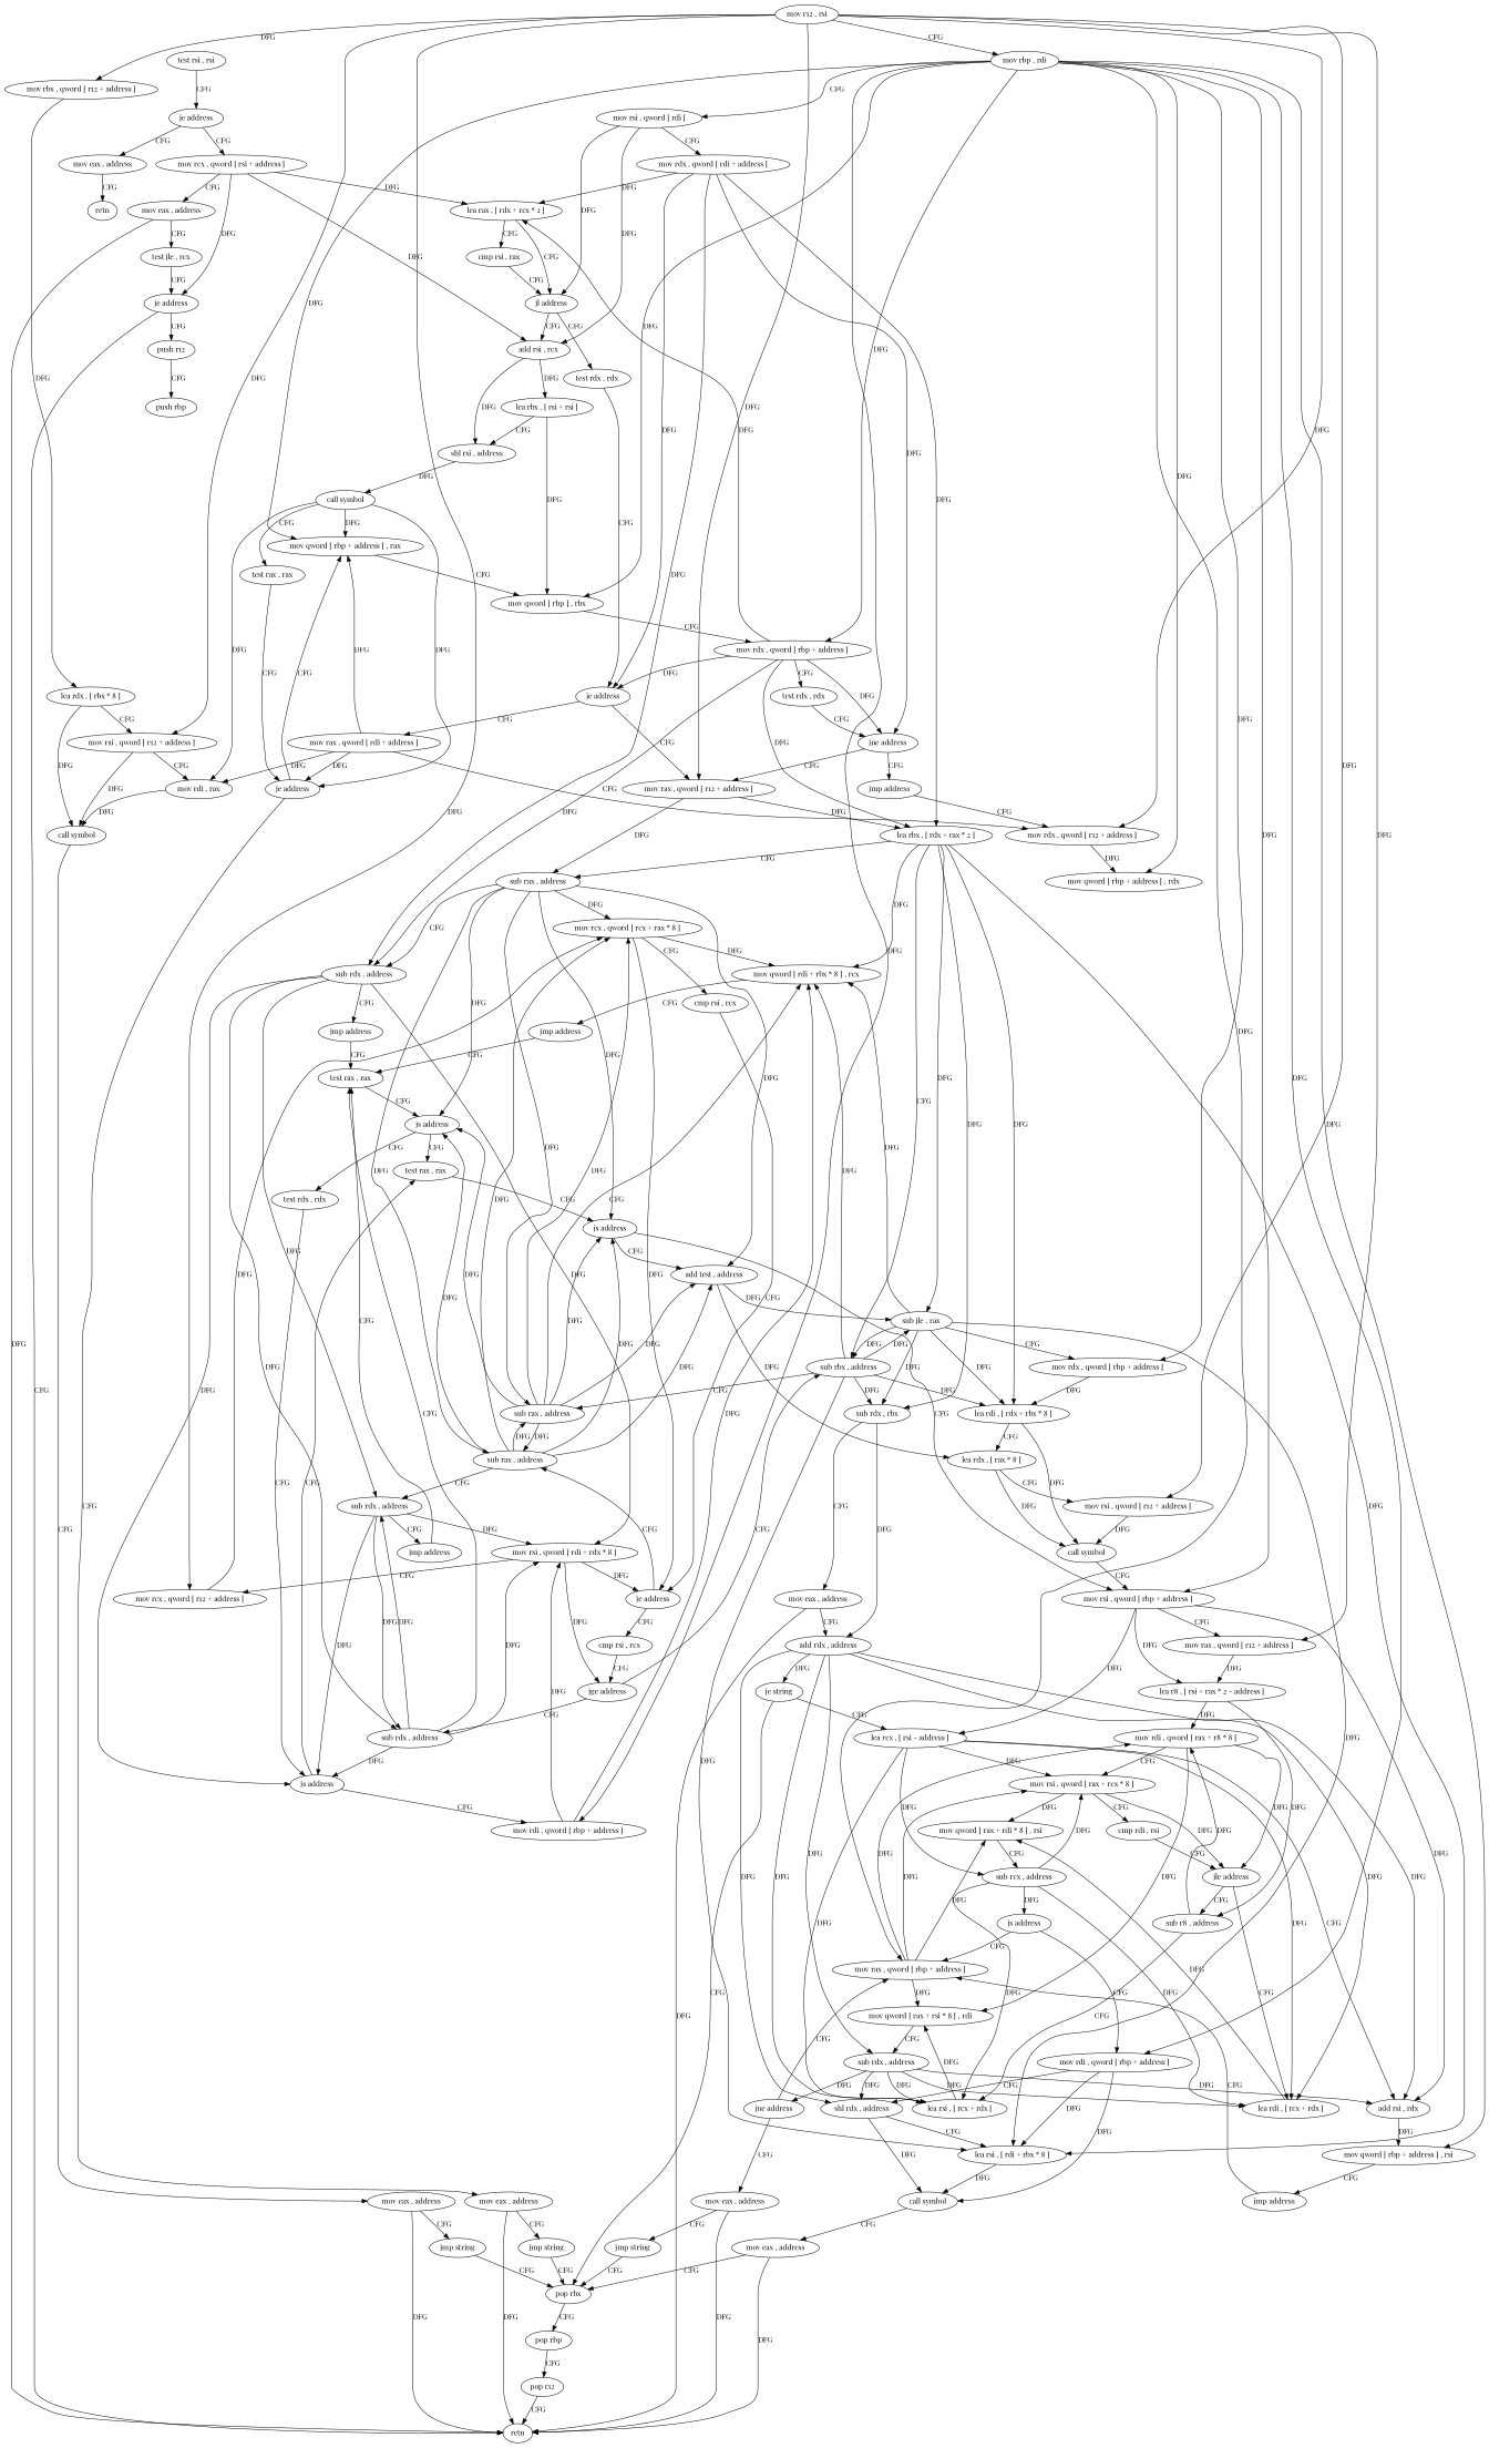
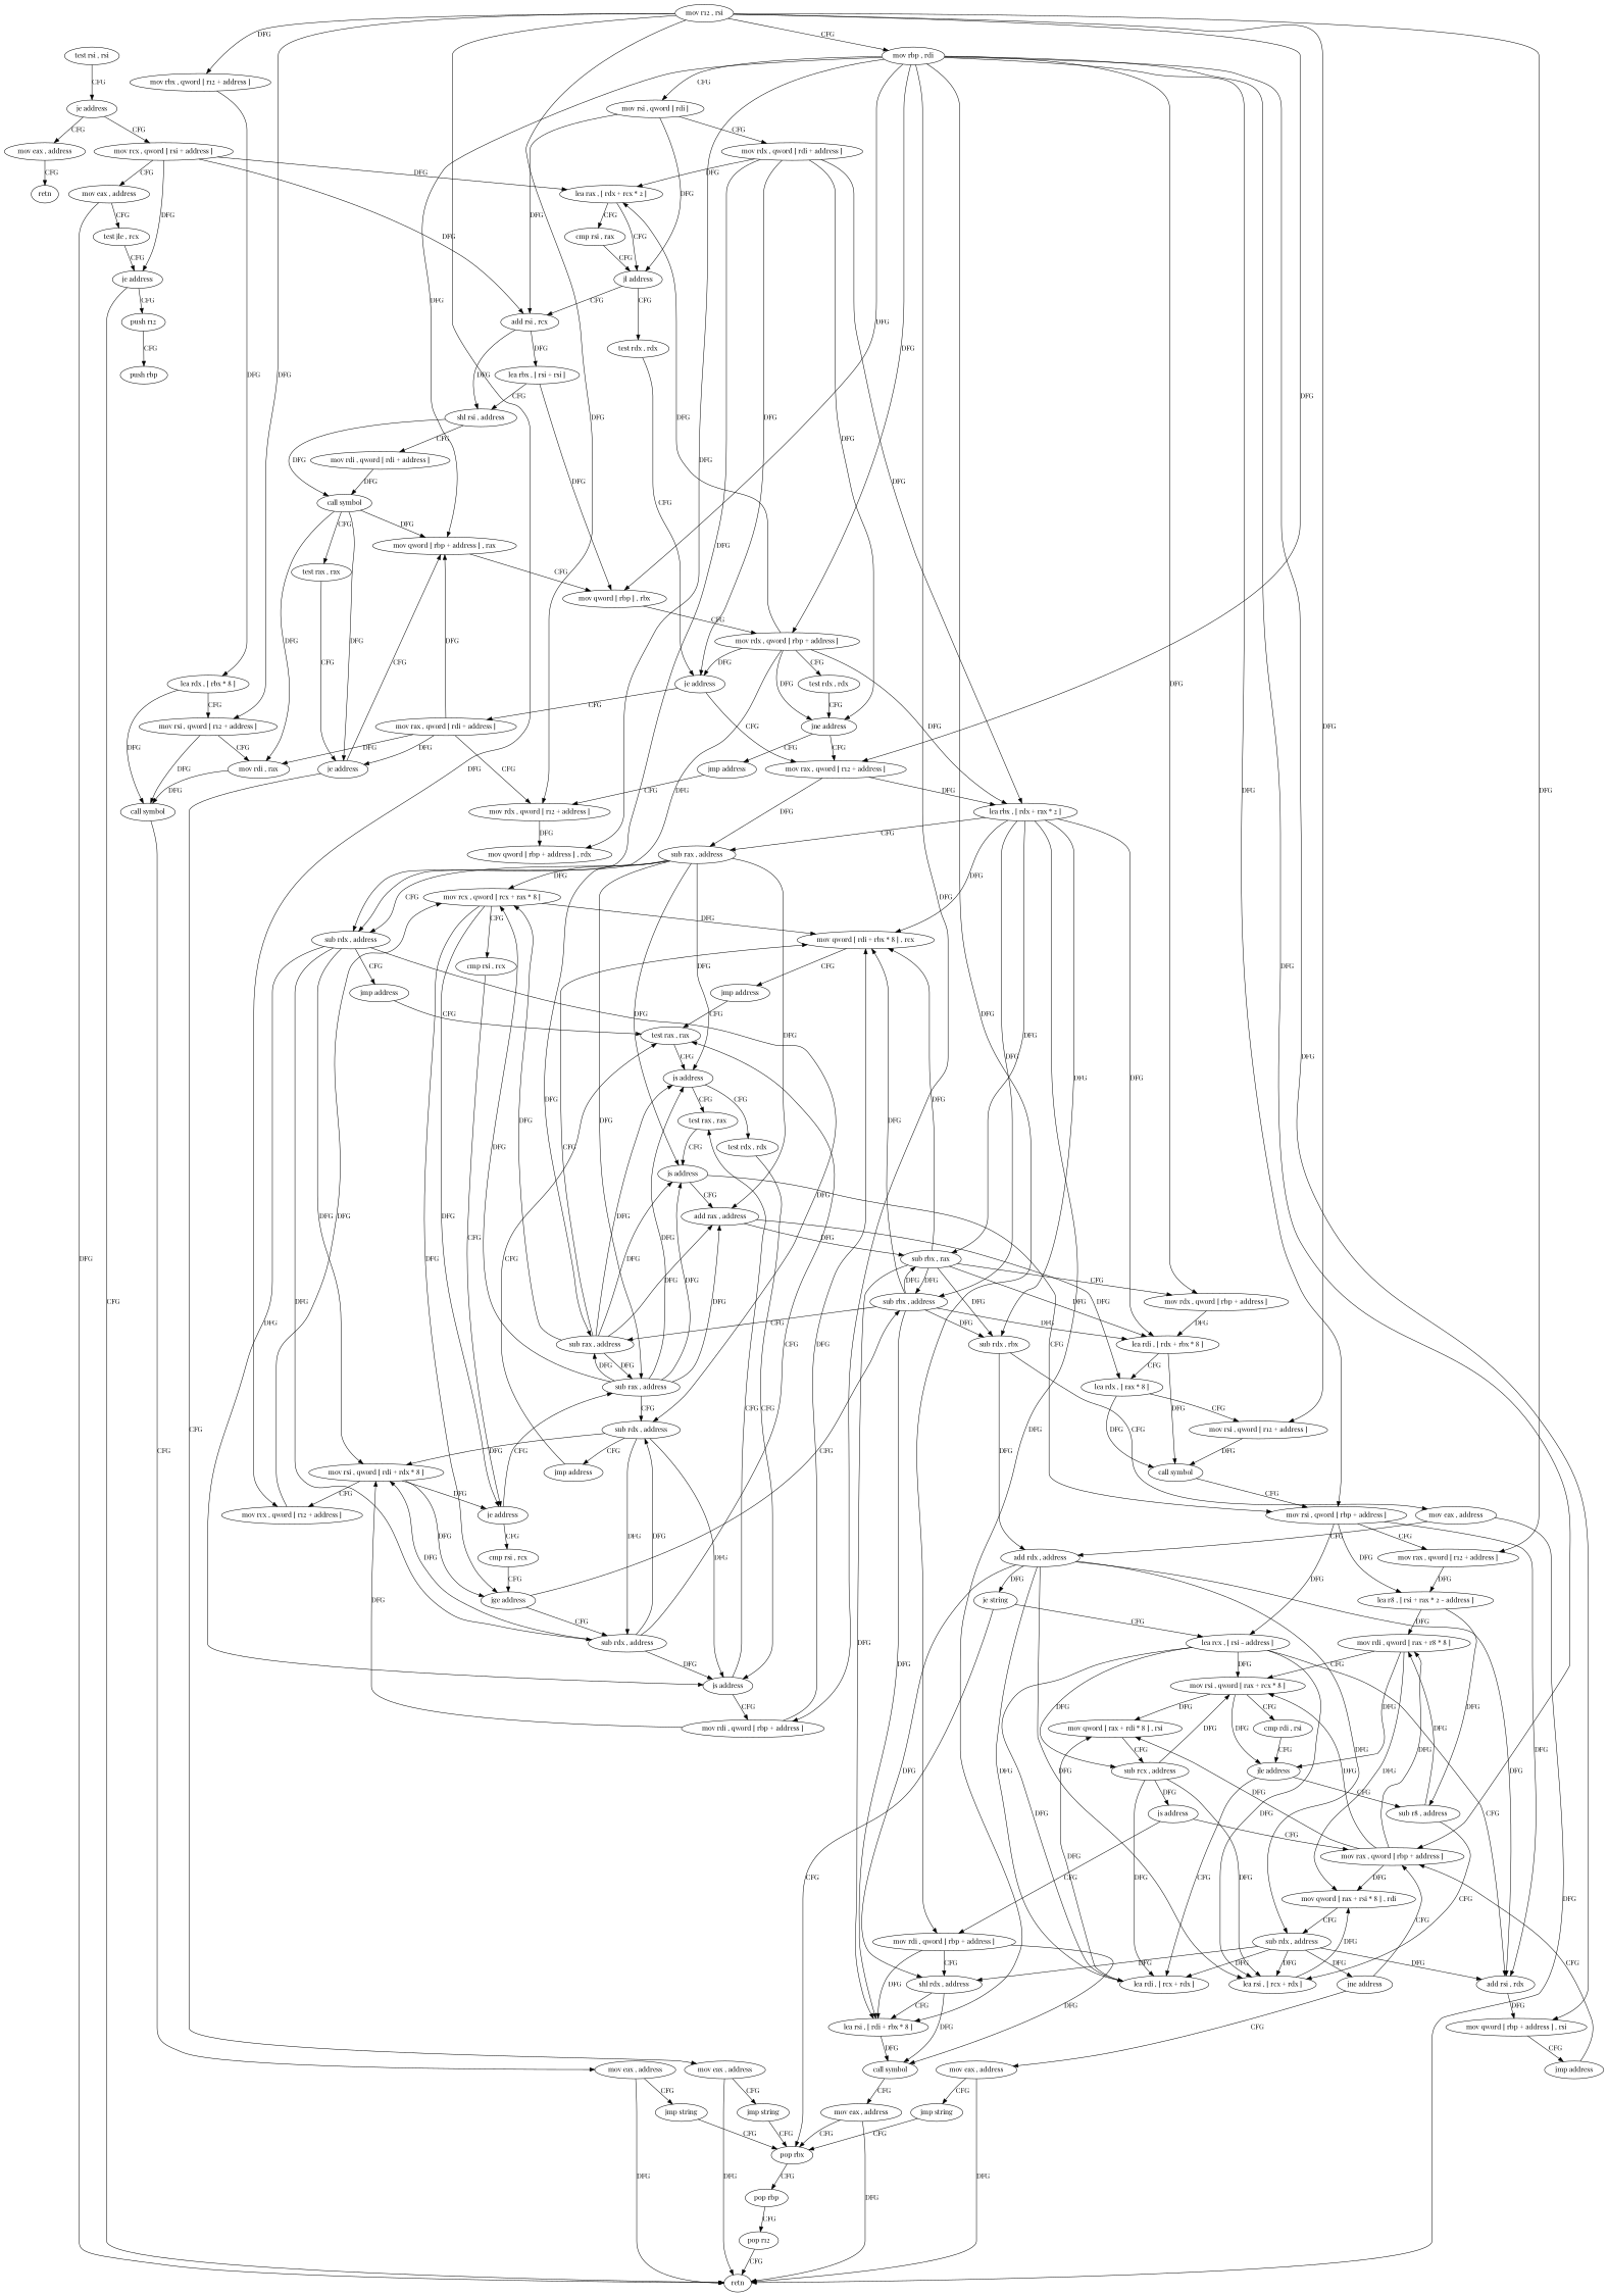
  digraph {
    fontname="Playfair Display"
    node [fontname="Playfair Display"]
    edge [fontname="Playfair Display"]
    n1 [label="test rsi , rsi"]
    n2 [label="je address"]
    n3 [label="mov eax , address"]
    n4 [label="mov rcx , qword [ rsi + address ]"]
    n5 [label=retn]
    n6 [label="mov eax , address"]
    n7 [label="je address"]
    n8 [label="lea rax , [ rdx + rcx * 2 ]"]
    n9 [label="add rsi , rcx"]
    n10 [label="test jle , rcx"]
    n11 [label=retn]
    n12 [label="push r12"]
    n13 [label="jl address"]
    n14 [label="cmp rsi , rax"]
    n15 [label="lea rbx , [ rsi + rsi ]"]
    n16 [label="shl rsi , address"]
    n17 [label="push rbp"]
    n18 [label="mov r12 , rsi"]
    n19 [label="mov rbp , rdi"]
    n20 [label="mov rax , qword [ r12 + address ]"]
    n21 [label="mov rdx , qword [ r12 + address ]"]
    n22 [label="mov rbx , qword [ r12 + address ]"]
    n23 [label="mov rsi , qword [ r12 + address ]"]
    n24 [label="mov rax , qword [ r12 + address ]"]
    n25 [label="mov rsi , qword [ r12 + address ]"]
    n26 [label="mov rcx , qword [ r12 + address ]"]
    n27 [label="mov rsi , qword [ rdi ]"]
    n28 [label="mov qword [ rbp + address ] , rax"]
    n29 [label="mov qword [ rbp ] , rbx"]
    n30 [label="mov rdx , qword [ rbp + address ]"]
    n31 [label="mov qword [ rbp + address ] , rdx"]
    n32 [label="mov rsi , qword [ rbp + address ]"]
    n33 [label="mov rdi , qword [ rbp + address ]"]
    n34 [label="mov rdx , qword [ rbp + address ]"]
    n35 [label="mov qword [ rbp + address ] , rsi"]
    n36 [label="mov rax , qword [ rbp + address ]"]
    n37 [label="mov rdi , qword [ rbp + address ]"]
    n38 [label="lea rbx , [ rdx + rax * 2 ]"]
    n39 [label="sub rax , address"]
    n40 [label="lea rdx , [ rbx * 8 ]"]
    n41 [label="mov rdi , rax"]
    n42 [label="call symbol"]
    n43 [label="lea r8 , [ rsi + rax * 2 - address ]"]
    n44 [label="call symbol"]
    n45 [label="mov rcx , qword [ rcx + rax * 8 ]"]
    n46 [label="mov rdx , qword [ rdi + address ]"]
    n47 [label="je address"]
    n48 [label="jne address"]
    n49 [label="sub rdx , address"]
    n50 [label="test rdx , rdx"]
    n51 [label="lea rcx , [ rsi - address ]"]
    n52 [label="add rsi , rdx"]
    n53 [label="mov qword [ rdi + rbx * 8 ] , rcx"]
    n54 [label="mov rsi , qword [ rdi + rdx * 8 ]"]
    n55 [label="lea rdi , [ rdx + rbx * 8 ]"]
    n56 [label="jmp address"]
    n57 [label="mov rdi , qword [ rax + r8 * 8 ]"]
    n58 [label="mov rsi , qword [ rax + rcx * 8 ]"]
    n59 [label="mov qword [ rax + rdi * 8 ] , rsi"]
    n60 [label="mov qword [ rax + rsi * 8 ] , rdi"]
    n61 [label="lea rsi , [ rdi + rbx * 8 ]"]
    n62 [label="shl rdx , address"]
    n63 [label="call symbol"]
    n64 [label="test rdx , rdx"]
    n65 [label="mov rax , qword [ rdi + address ]"]
    n66 [label="jmp address"]
    n67 [label="sub rdx , rbx"]
-   n68 [label="sub jle , rax"]
+   n68 [label="sub rbx , rax"]
    n69 [label="sub rbx , address"]
    n70 [label="jmp address"]
    n71 [label="js address"]
    n72 [label="sub rdx , address"]
    n73 [label="sub rdx , address"]
+   n74 [label="mov rdi , qword [ rdi + address ]"]
    n75 [label="call symbol"]
    n76 [label="test rax , rax"]
    n77 [label="je address"]
    n78 [label="mov eax , address"]
    n79 [label="jmp string"]
    n80 [label="pop rbx"]
    n81 [label="js address"]
    n82 [label="js address"]
-   n83 [label="add test , address"]
+   n83 [label="add rax , address"]
    n84 [label="sub rax , address"]
    n85 [label="sub rax , address"]
    n86 [label="pop rbp"]
    n87 [label="pop r12"]
    n88 [label="mov eax , address"]
    n89 [label="add rdx , address"]
    n90 [label="lea rdx , [ rax * 8 ]"]
    n91 [label="jmp address"]
    n92 [label="test rax , rax"]
    n93 [label="test rdx , rdx"]
    n94 [label="je address"]
    n95 [label="jge address"]
    n96 [label="cmp rsi , rcx"]
    n97 [label="test rax , rax"]
    n98 [label="jmp address"]
    n99 [label="mov eax , address"]
    n100 [label="jmp string"]
    n101 [label="sub r8 , address"]
    n102 [label="lea rdi , [ rcx + rdx ]"]
    n103 [label="lea rsi , [ rcx + rdx ]"]
    n104 [label="sub rcx , address"]
    n105 [label="jle address"]
    n106 [label="je string"]
    n107 [label="sub rdx , address"]
    n108 [label="jne address"]
    n109 [label="cmp rdi , rsi"]
    n110 [label="js address"]
    n111 [label="cmp rsi , rcx"]
    n112 [label="mov eax , address"]
    n113 [label="mov eax , address"]
    n114 [label="jmp string"]
    n1 -> n2 [label=CFG]
    n2 -> n3 [label=CFG]
    n2 -> n4 [label=CFG]
    n3 -> n5 [label=CFG]
    n4 -> n6 [label=CFG]
    n4 -> n7 [label=DFG]
    n4 -> n8 [label=DFG]
    n4 -> n9 [label=DFG]
    n6 -> n10 [label=CFG]
    n6 -> n11 [label=DFG]
    n7 -> n11 [label=CFG]
    n7 -> n12 [label=CFG]
    n8 -> n13 [label=CFG]
    n8 -> n14 [label=CFG]
    n9 -> n15 [label=DFG]
    n9 -> n16 [label=DFG]
    n10 -> n7 [label=CFG]
    n12 -> n17 [label=CFG]
    n13 -> n9 [label=CFG]
    n13 -> n64 [label=CFG]
    n14 -> n13 [label=CFG]
    n15 -> n16 [label=CFG]
    n15 -> n29 [label=DFG]
+   n16 -> n74 [label=CFG]
    n16 -> n75 [label=DFG]
    n18 -> n19 [label=CFG]
    n18 -> n20 [label=DFG]
    n18 -> n21 [label=DFG]
    n18 -> n22 [label=DFG]
    n18 -> n23 [label=DFG]
    n18 -> n24 [label=DFG]
    n18 -> n25 [label=DFG]
    n18 -> n26 [label=DFG]
    n19 -> n27 [label=CFG]
    n19 -> n28 [label=DFG]
    n19 -> n29 [label=DFG]
    n19 -> n30 [label=DFG]
    n19 -> n31 [label=DFG]
    n19 -> n32 [label=DFG]
    n19 -> n33 [label=DFG]
    n19 -> n34 [label=DFG]
    n19 -> n35 [label=DFG]
    n19 -> n36 [label=DFG]
    n19 -> n37 [label=DFG]
    n20 -> n38 [label=DFG]
    n20 -> n39 [label=DFG]
    n21 -> n31 [label=DFG]
    n22 -> n40 [label=DFG]
    n23 -> n41 [label=CFG]
    n23 -> n42 [label=DFG]
    n24 -> n43 [label=DFG]
    n25 -> n44 [label=DFG]
    n26 -> n45 [label=DFG]
    n27 -> n9 [label=DFG]
    n27 -> n13 [label=DFG]
    n27 -> n46 [label=CFG]
    n28 -> n29 [label=CFG]
    n29 -> n30 [label=CFG]
    n30 -> n8 [label=DFG]
    n30 -> n38 [label=DFG]
    n30 -> n47 [label=DFG]
    n30 -> n48 [label=DFG]
    n30 -> n49 [label=DFG]
    n30 -> n50 [label=CFG]
    n32 -> n24 [label=CFG]
    n32 -> n43 [label=DFG]
    n32 -> n51 [label=DFG]
    n32 -> n52 [label=DFG]
    n33 -> n53 [label=DFG]
    n33 -> n54 [label=DFG]
    n34 -> n55 [label=DFG]
    n35 -> n56 [label=CFG]
    n36 -> n57 [label=DFG]
    n36 -> n58 [label=DFG]
    n36 -> n59 [label=DFG]
    n36 -> n60 [label=DFG]
    n37 -> n61 [label=DFG]
    n37 -> n62 [label=CFG]
    n37 -> n63 [label=DFG]
    n38 -> n39 [label=CFG]
    n38 -> n53 [label=DFG]
    n38 -> n55 [label=DFG]
    n38 -> n61 [label=DFG]
    n38 -> n67 [label=DFG]
    n38 -> n68 [label=DFG]
-   n38 -> n69 [label=CFG]
+   n38 -> n69 [label=DFG]
    n39 -> n45 [label=DFG]
    n39 -> n49 [label=CFG]
    n39 -> n81 [label=DFG]
    n39 -> n82 [label=DFG]
    n39 -> n83 [label=DFG]
    n39 -> n84 [label=DFG]
    n39 -> n85 [label=DFG]
    n40 -> n23 [label=CFG]
    n40 -> n42 [label=DFG]
    n41 -> n42 [label=DFG]
    n42 -> n99 [label=CFG]
    n43 -> n57 [label=DFG]
    n43 -> n101 [label=DFG]
    n44 -> n32 [label=CFG]
    n45 -> n53 [label=DFG]
    n45 -> n94 [label=DFG]
+   n45 -> n95 [label=DFG]
    n45 -> n96 [label=CFG]
    n46 -> n8 [label=DFG]
    n46 -> n38 [label=DFG]
    n46 -> n47 [label=DFG]
    n46 -> n48 [label=DFG]
    n46 -> n49 [label=DFG]
    n47 -> n20 [label=CFG]
    n47 -> n65 [label=CFG]
    n48 -> n20 [label=CFG]
    n48 -> n66 [label=CFG]
    n49 -> n54 [label=DFG]
    n49 -> n70 [label=CFG]
    n49 -> n71 [label=DFG]
    n49 -> n72 [label=DFG]
    n49 -> n73 [label=DFG]
    n50 -> n48 [label=CFG]
    n51 -> n52 [label=CFG]
    n51 -> n58 [label=DFG]
    n51 -> n102 [label=DFG]
    n51 -> n103 [label=DFG]
    n51 -> n104 [label=DFG]
    n52 -> n35 [label=DFG]
    n53 -> n91 [label=CFG]
    n54 -> n26 [label=CFG]
    n54 -> n94 [label=DFG]
    n54 -> n95 [label=DFG]
    n55 -> n44 [label=DFG]
    n55 -> n90 [label=CFG]
    n56 -> n36 [label=CFG]
    n57 -> n58 [label=CFG]
    n57 -> n60 [label=DFG]
    n57 -> n105 [label=DFG]
    n58 -> n59 [label=DFG]
    n58 -> n105 [label=DFG]
    n58 -> n109 [label=CFG]
    n59 -> n104 [label=CFG]
    n60 -> n107 [label=CFG]
    n61 -> n63 [label=DFG]
    n62 -> n61 [label=CFG]
    n62 -> n63 [label=DFG]
    n63 -> n112 [label=CFG]
    n64 -> n47 [label=CFG]
    n65 -> n21 [label=CFG]
    n65 -> n28 [label=DFG]
    n65 -> n41 [label=DFG]
    n65 -> n77 [label=DFG]
    n66 -> n21 [label=CFG]
    n67 -> n88 [label=CFG]
    n67 -> n89 [label=DFG]
    n68 -> n34 [label=CFG]
    n68 -> n53 [label=DFG]
    n68 -> n55 [label=DFG]
    n68 -> n61 [label=DFG]
    n68 -> n67 [label=DFG]
    n68 -> n69 [label=DFG]
    n69 -> n53 [label=DFG]
    n69 -> n55 [label=DFG]
    n69 -> n61 [label=DFG]
    n69 -> n67 [label=DFG]
    n69 -> n68 [label=DFG]
    n69 -> n85 [label=CFG]
    n70 -> n97 [label=CFG]
    n71 -> n33 [label=CFG]
    n71 -> n92 [label=CFG]
    n72 -> n54 [label=DFG]
    n72 -> n71 [label=DFG]
    n72 -> n73 [label=DFG]
    n72 -> n98 [label=CFG]
    n73 -> n54 [label=DFG]
    n73 -> n71 [label=DFG]
    n73 -> n72 [label=DFG]
    n73 -> n97 [label=CFG]
+   n74 -> n75 [label=DFG]
    n75 -> n28 [label=DFG]
    n75 -> n41 [label=DFG]
    n75 -> n76 [label=CFG]
    n75 -> n77 [label=DFG]
    n76 -> n77 [label=CFG]
    n77 -> n28 [label=CFG]
    n77 -> n78 [label=CFG]
    n78 -> n11 [label=DFG]
    n78 -> n79 [label=CFG]
    n79 -> n80 [label=CFG]
    n80 -> n86 [label=CFG]
    n81 -> n92 [label=CFG]
    n81 -> n93 [label=CFG]
    n82 -> n32 [label=CFG]
    n82 -> n83 [label=CFG]
    n83 -> n68 [label=DFG]
    n83 -> n90 [label=DFG]
    n84 -> n45 [label=DFG]
    n84 -> n72 [label=CFG]
    n84 -> n81 [label=DFG]
    n84 -> n82 [label=DFG]
    n84 -> n83 [label=DFG]
    n84 -> n85 [label=DFG]
    n85 -> n45 [label=DFG]
    n85 -> n53 [label=CFG]
    n85 -> n81 [label=DFG]
    n85 -> n82 [label=DFG]
    n85 -> n83 [label=DFG]
    n85 -> n84 [label=DFG]
    n86 -> n87 [label=CFG]
    n87 -> n11 [label=CFG]
    n88 -> n11 [label=DFG]
    n88 -> n89 [label=CFG]
    n89 -> n52 [label=DFG]
    n89 -> n62 [label=DFG]
    n89 -> n102 [label=DFG]
    n89 -> n103 [label=DFG]
    n89 -> n106 [label=DFG]
    n89 -> n107 [label=DFG]
    n90 -> n25 [label=CFG]
    n90 -> n44 [label=DFG]
    n91 -> n97 [label=CFG]
    n92 -> n82 [label=CFG]
    n93 -> n71 [label=CFG]
    n94 -> n84 [label=CFG]
    n94 -> n111 [label=CFG]
    n95 -> n69 [label=CFG]
    n95 -> n73 [label=CFG]
    n96 -> n94 [label=CFG]
    n97 -> n81 [label=CFG]
    n98 -> n97 [label=CFG]
    n99 -> n11 [label=DFG]
    n99 -> n100 [label=CFG]
    n100 -> n80 [label=CFG]
    n101 -> n57 [label=DFG]
    n101 -> n103 [label=CFG]
    n102 -> n59 [label=DFG]
    n103 -> n60 [label=DFG]
    n104 -> n58 [label=DFG]
    n104 -> n102 [label=DFG]
    n104 -> n103 [label=DFG]
    n104 -> n110 [label=DFG]
    n105 -> n101 [label=CFG]
    n105 -> n102 [label=CFG]
    n106 -> n51 [label=CFG]
    n106 -> n80 [label=CFG]
    n107 -> n52 [label=DFG]
    n107 -> n62 [label=DFG]
    n107 -> n102 [label=DFG]
    n107 -> n103 [label=DFG]
    n107 -> n108 [label=DFG]
    n108 -> n36 [label=CFG]
    n108 -> n113 [label=CFG]
    n109 -> n105 [label=CFG]
    n110 -> n36 [label=CFG]
    n110 -> n37 [label=CFG]
    n111 -> n95 [label=CFG]
    n112 -> n11 [label=DFG]
    n112 -> n80 [label=CFG]
    n113 -> n11 [label=DFG]
    n113 -> n114 [label=CFG]
    n114 -> n80 [label=CFG]
  }
